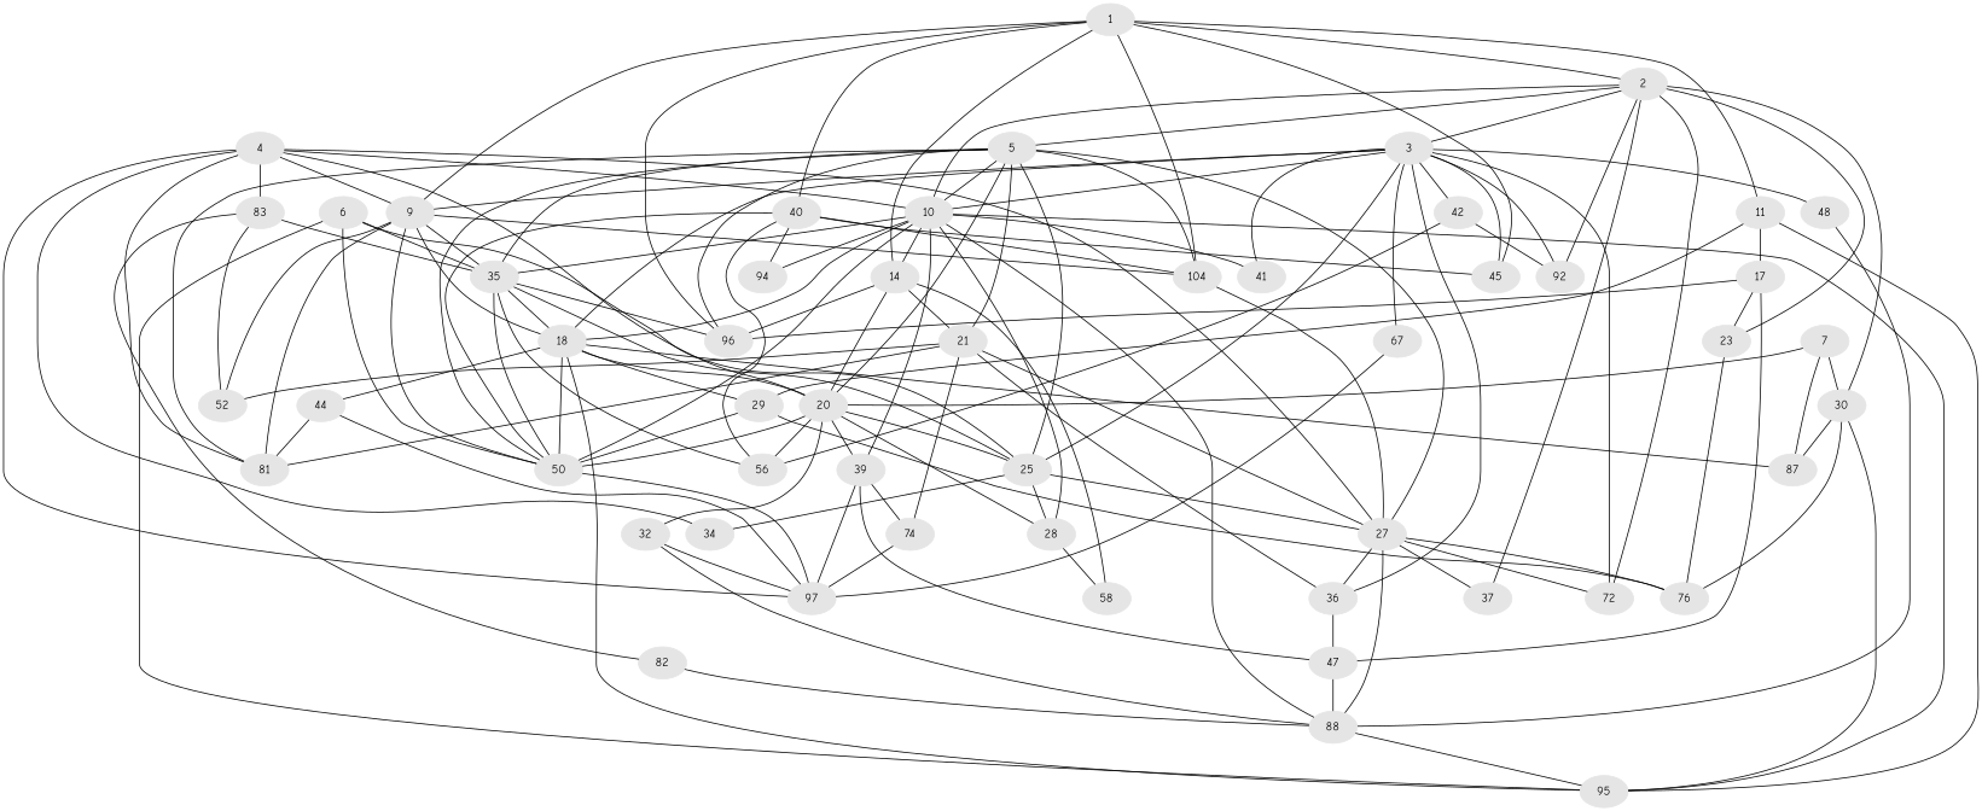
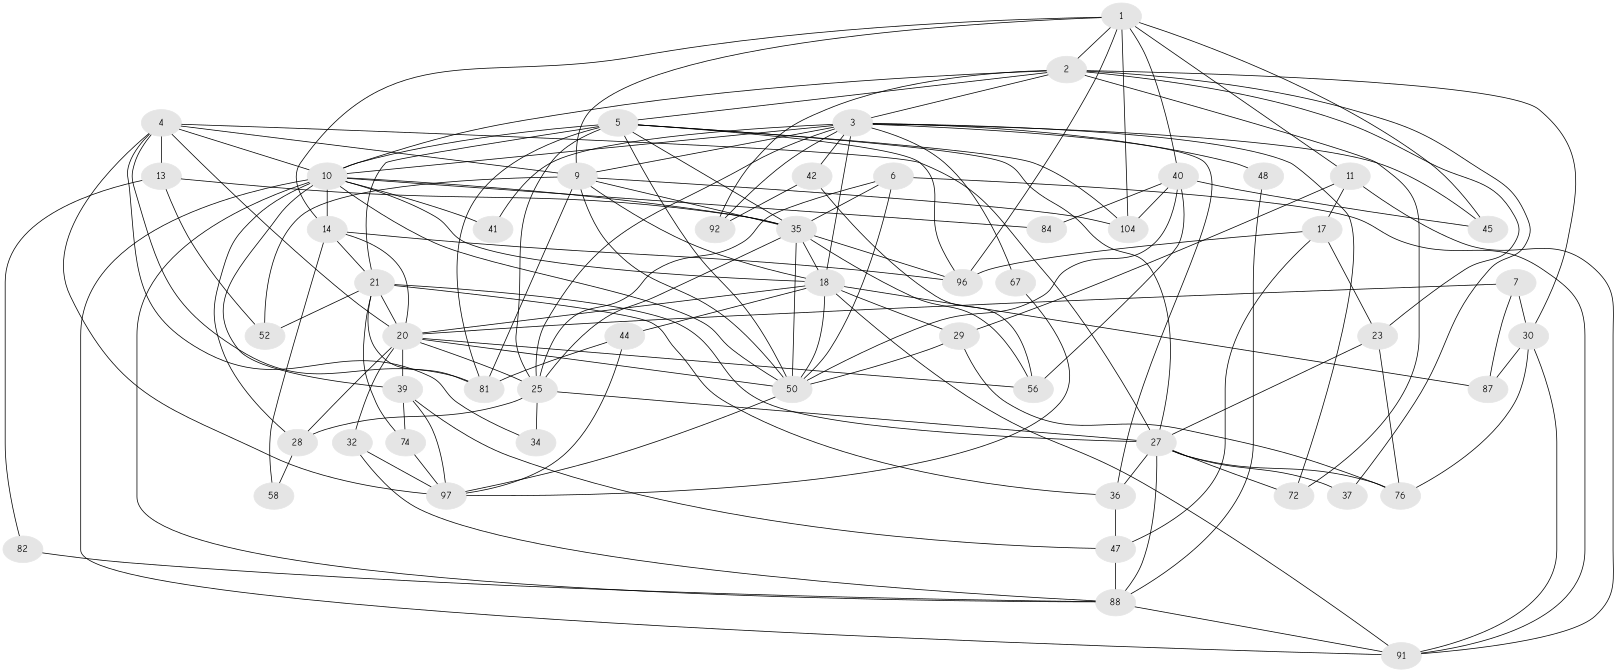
  graph {
    fontname="Comic Neue"
    node [color=gray90 fontname="Comic Neue" style=filled]
    edge [fontname="Comic Neue"]
    1 [super="+22+75"]
    2 [super="+64+90"]
    9 [super="+66"]
    11
    14 [super="+78"]
    40 [super="+79"]
    45 [super="+57"]
    96
    104
    3 [super="+94+24+86"]
    5 [super="+8"]
    10 [super="+69+62+19"]
    23 [super="+49"]
    30 [super="+55"]
    37
    72
    92
    18 [super="+80+63"]
    81
    n20 [label=35 super="+33+16"]
    50 [super="+85+89"]
    52 [super="+103"]
-   91 [label=95]
+   91
    17 [super="+65"]
    29 [super="+38"]
    20 [super="+70+95+53"]
    21 [super="+31+51"]
    58
-   84 [label=94]
+   84
    56 [super="+100"]
    25 [super="+73"]
    36 [super="+61"]
    41
    42
    48
    67
    27 [super="+43+77"]
    28
    39 [super="+105"]
    88 [super="+106"]
    76
    87
    44
    34 [super="+46"]
    47
    97 [super="+98"]
    4 [super="+26"]
-   13 [label=83]
+   13
    82
    32
    74
    6 [super="+59"]
    7
    1 -- 2
    1 -- 9
    1 -- 11
    1 -- 14
    1 -- 40
    1 -- 45
    1 -- 96
    1 -- 104
    2 -- 3
    2 -- 5
    2 -- 10
    2 -- 23
    2 -- 30
    2 -- 37
    2 -- 72
    2 -- 92
    9 -- 104
    9 -- 18
    9 -- 81
    9 -- n20
    9 -- 50
    9 -- 52
    11 -- 91
    11 -- 17
    11 -- 29
    14 -- 96
    14 -- 20
    14 -- 21
    14 -- 58
    40 -- 45
    40 -- 104
    40 -- 50
    40 -- 84
    40 -- 56
    3 -- 9 [weight=2]
    3 -- 45
    3 -- 10
    3 -- 72
    3 -- 92
    3 -- 18
    3 -- 25
    3 -- 36
    3 -- 41
    3 -- 42
    3 -- 48 [weight=2]
    3 -- 67
    5 -- 96
    5 -- 104
    5 -- 10
    5 -- 81 [weight=2]
    5 -- n20
    5 -- 50
-   5 -- 20
+   21 -- 20
    5 -- 21 [weight=3]
    5 -- 25 [weight=2]
    5 -- 27 [weight=2]
    10 -- 14
    10 -- 18
    10 -- n20
    10 -- 50
    10 -- 91
    10 -- 84 [weight=2]
    10 -- 41
    10 -- 28
    10 -- 39
    10 -- 88
-   104 -- 27
+   23 -- 27
    23 -- 76
    30 -- 91
    30 -- 76
    30 -- 87
    18 -- 50
    18 -- 91
    18 -- 29
    18 -- 20
    18 -- 87
    18 -- 44
    n20 -- 96
    n20 -- 18 [weight=2]
    n20 -- 50
    n20 -- 56
    n20 -- 25
    50 -- 97
    17 -- 96
    17 -- 23
    17 -- 47
    29 -- 50
    29 -- 76
    20 -- 50
    20 -- 56
    20 -- 25
    20 -- 28
    20 -- 39
    20 -- 32
    21 -- 81
    21 -- 52
    21 -- 36
    21 -- 27
    21 -- 74
    25 -- 27 [weight=2]
    25 -- 28
    25 -- 34
    36 -- 47
    42 -- 92
    42 -- 56 [weight=2]
    48 -- 88
    67 -- 97
    27 -- 37
    27 -- 72
    27 -- 36
    27 -- 88
    27 -- 76
    28 -- 58
    39 -- 47
    39 -- 97 [weight=2]
    39 -- 74
    88 -- 91
    44 -- 81
    44 -- 97
    47 -- 88
    4 -- 9
    4 -- 10
    4 -- 81
    4 -- 20
    4 -- 27
    4 -- 34
    4 -- 97
    4 -- 13 [weight=2]
    13 -- n20
    13 -- 52
    13 -- 82
    82 -- 88
    32 -- 88
    32 -- 97
    74 -- 97 [weight=2]
    6 -- n20
    6 -- 50
    6 -- 91
    6 -- 25
    7 -- 30
    7 -- 20
    7 -- 87
  }
